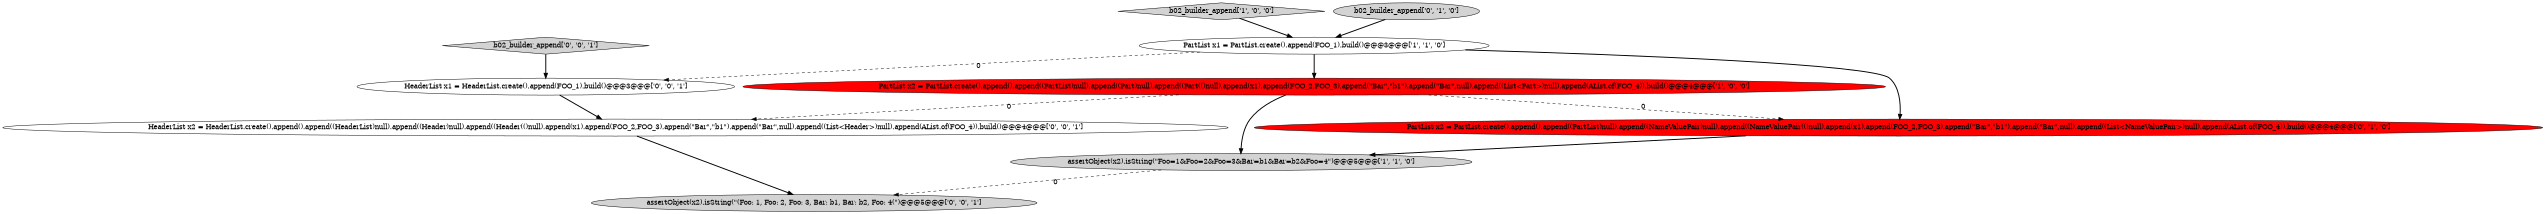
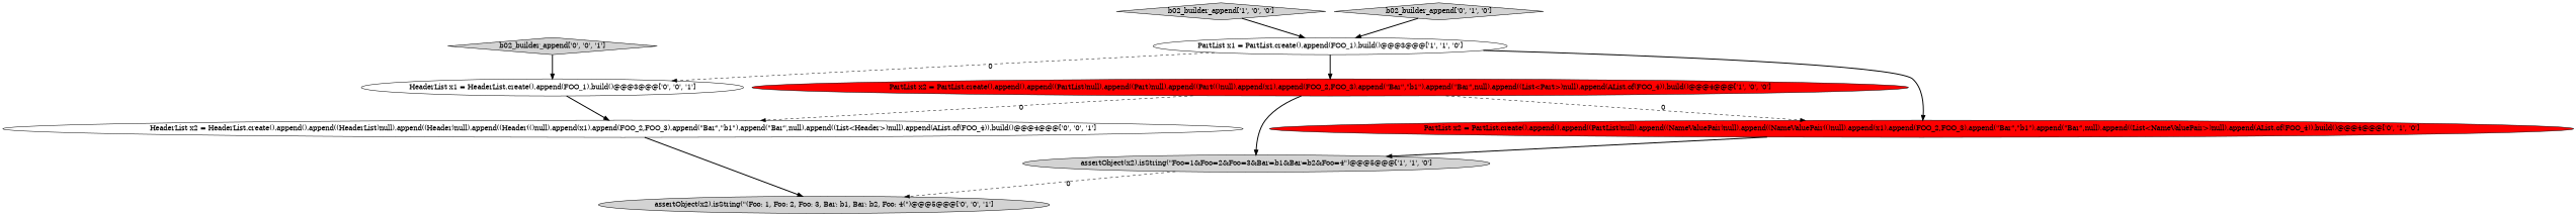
  digraph {
    node [fillcolor=lightgray shape=ellipse style=filled]
    edge [style=bold]
    n1 [label="assertObject(x2).isString(\"(Foo: 1, Foo: 2, Foo: 3, Bar: b1, Bar: b2, Foo: 4(\")@@@5@@@['0', '0', '1']"]
    n2 [label="b02_builder_append['1', '0', '0']" shape=diamond]
    n3 [fillcolor=white label="PartList x1 = PartList.create().append(FOO_1).build()@@@3@@@['1', '1', '0']"]
    n4 [fillcolor=red label="PartList x2 = PartList.create().append().append((PartList)null).append((NameValuePair)null).append((NameValuePair(()null).append(x1).append(FOO_2,FOO_3).append(\"Bar\",\"b1\").append(\"Bar\",null).append((List<NameValuePair>)null).append(AList.of(FOO_4)).build()@@@4@@@['0', '1', '0']"]
    n5 [label="assertObject(x2).isString(\"Foo=1&Foo=2&Foo=3&Bar=b1&Bar=b2&Foo=4\")@@@5@@@['1', '1', '0']"]
    n6 [fillcolor=red label="PartList x2 = PartList.create().append().append((PartList)null).append((Part)null).append((Part(()null).append(x1).append(FOO_2,FOO_3).append(\"Bar\",\"b1\").append(\"Bar\",null).append((List<Part>)null).append(AList.of(FOO_4)).build()@@@4@@@['1', '0', '0']"]
    n7 [fillcolor=white label="HeaderList x2 = HeaderList.create().append().append((HeaderList)null).append((Header)null).append((Header(()null).append(x1).append(FOO_2,FOO_3).append(\"Bar\",\"b1\").append(\"Bar\",null).append((List<Header>)null).append(AList.of(FOO_4)).build()@@@4@@@['0', '0', '1']"]
    n8 [label="b02_builder_append['0', '0', '1']" shape=diamond]
    n9 [fillcolor=white label="HeaderList x1 = HeaderList.create().append(FOO_1).build()@@@3@@@['0', '0', '1']"]
-   n10 [label="b02_builder_append['0', '1', '0']"]
+   n10 [label="b02_builder_append['0', '1', '0']" shape=diamond]
    n2 -> n3
    n3 -> n4
    n3 -> n6
    n3 -> n9 [label=0 style=dashed]
    n4 -> n5
    n5 -> n1 [label=0 style=dashed]
    n6 -> n4 [label=0 style=dashed]
    n6 -> n5
    n6 -> n7 [label=0 style=dashed]
    n7 -> n1
    n8 -> n9
    n9 -> n7
    n10 -> n3
  }
